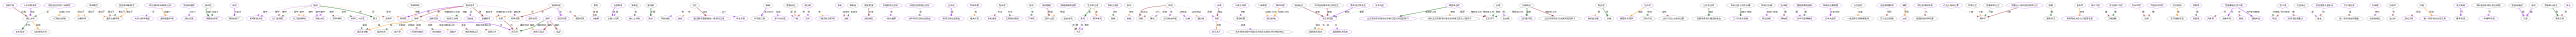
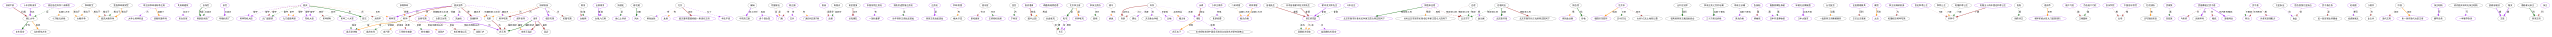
  digraph {
    node [color=purple fontname=FangSong]
    edge [color=brown fontname=FangSong style=dashed]
    "辅仁大学" [color=gray40]
    "府邸产权"
    "女生宿舍"
    "北京师范大学" [color=gray40]
    "和珅财宝" [color=gray40]
    "大额存单" [color=gray40]
    "嘉庆大额存单" [color=gray40]
    "意指和珅家财宝" [color=gray40]
    "恭王府和珅府邸恭王府"
    "大学士和珅私邸"
    "清朝乾隆年间"
    "其府邸建筑"
    "居住宫室"
    "该寺院" [color=gray40]
    "明朝廷供应厂"
    "明朝供应厂" [color=gray40]
    "寺院"
    "嘉庆"
    "九门提督职"
    "九门提督两职"
    "军机大臣"
    "和珅军机大臣"
    "和珅府时" [color=gray40]
    "和珅二十大罪"
    "和珅罪"
    "郡王" [color=gray40]
    "永璘卒" [color=gray40]
    "财富" [color=gray40]
    "白银两"
    "白银八亿两" [color=gray40]
    "全部财富"
    "嘉庆皇帝" [color=gray40]
    "宅第" [color=gray40]
    "这座宅第"
    "给郡王永璘" [color=gray40]
    "和珅" [color=gray40]
    "兄妹情"
    "和珅宅第" [color=gray40]
    "旨赐和珅"
    "庆王府" [color=gray40]
    "嘉乐堂诗集"
    "嘉庆年间" [color=gray40]
    "贪污罪" [color=gray40]
    "三等轻车都尉"
    "轻车都尉"
    "花院内"
    "独乐峰假山石" [color=gray40]
    "花院门内" [color=gray40]
    "清朝史" [color=gray40]
    "侯仁之评价"
    "修宅建" [color=gray40]
    "风水"
    "北京" [color=gray40]
    "两条龙脉" [color=gray40]
    "龙脉"
    "最完整布置最精细一座清代王府"
    "华北平原"
    "编辑" [color=gray40]
    "中东西三路" [color=gray40]
    "多个四合院"
    "明显标志" [color=gray40]
    "门脸"
    n63 [label="间正殿"]
    "五间"
    "门脸5间正殿7间"
    "路由"
    "北都"
    "每路由" [color=gray40]
    "殿堂屋顶" [color=gray40]
    "绿琉璃瓦"
    "东路前院正房名"
    "一架长藤萝"
    "东路后进院落正房名"
    "当年恭亲王奕欣起居处"
    "正房名"
    "恭亲王奕欣起居处"
    "楠木厅堂" [color=gray40]
    "和珅房屋"
    "嘉乐堂" [color=gray40]
    "祭祀场所"
    "王府祭祀场所"
    "皇宫" [color=gray40]
    "宁寿宫"
    "园中之园" [color=gray40]
    "曲径通幽"
    "戏楼南端明道斋"
    "此处私宅" [color=gray40]
    "庆王" [color=gray40]
    "私宅"
    "慈禧" [color=gray40]
    "恭亲王奕忻"
    "驸马" [color=gray40]
    "娇纵"
    "府邸"
    "庆王名下"
    "艺术师范学院中国音乐学院文化部艺术研究院单位" [color=gray40]
    "复辟经费" [color=gray40]
    "小恭王溥伟"
    "二弟溥儒" [color=gray40]
    "银元价格"
    "原先居住溥伟二弟溥儒"
    "十万银元价格" [color=gray40]
    "溥伟溥儒"
    "国家机关宿舍" [color=gray40]
    "恭王府花园"
    "某国家机关宿舍"
    "北京市下" [color=gray40]
    "周恩来总理"
    "当时北京市副市长著名红学家王昆仑人陪同下" [color=gray40]
    "北京市副市长著名红学家王昆仑同志陪同下"
    "总理" [color=gray40]
    "政治家" [color=gray40]
    "周总理" [color=gray40]
    "有的政治家"
    "谷牧" [color=gray40]
    "北京市"
    "朝阳区东四环"
    "2500万元" [color=gray40]
    "大约1亿元土地转让费" [color=gray40]
    "山中定次郎" [color=gray40]
    "在两场恭亲王藏品拍卖会" [color=gray40]
    "恭亲王奕七百件珍藏" [color=gray40]
    "三十万美元价格"
    "恭亲王珍藏" [color=gray40]
    "美元价格"
    "告身帖"
    "博物馆"
    "日本书道博物馆"
    "唐颜真卿告身帖"
    "宋易元吉聚猿图"
    "日本大阪市"
    "台北故宫" [color=gray40]
    "一批原恭王府紫檀家具" [color=gray40]
    "它们北京老家" [color=gray40]
    "这批紫檀家具"
    "康熙"
    "太后"
    "府邸前身" [color=gray40]
    "乾隆宅第" [color=gray40]
    "权臣宅第"
    "乾隆权臣和珅宅第" [color=gray40]
    "恭王府府邸前身"
    "和珅子" [color=gray40]
-   "固伦和孝公主" [label="亿元土地转让费"]
+   "固伦和孝公主"
    "和孝公主" [color=gray40]
    "乾隆和孝公主" [color=gray40]
    "乾隆五十四年固伦和孝公主"
    "溥伟" [color=gray40]
    "清朝" [color=gray40]
    "爵位" [color=gray40]
    "天主教会学校" [color=gray40]
    "文物"
    "藏文物"
    "乾隆" [color=gray40]
    "御前侍卫" [color=gray40]
    "嘉庆帝" [color=gray40]
    "和珅军机大臣九门提督官职"
    "永璘"
    "北京恭王府" [color=gray40]
    "和珅私宅"
    "江南园林" [color=gray40]
    "能工巧匠"
    "百名能工巧匠"
    "张嘴和珅" [color=gray40]
    "咸丰皇帝"
    "恭亲王奕訢"
    "皇帝"
    "奕訢" [color=gray40]
    "十年后利滚利"
    "谷牧同志" [color=gray40]
    "北京图书馆"
    "北京市副市长汪光涛同志陪同下" [color=gray40]
    "出恭" [color=gray40]
    "音乐学院"
    "中国音乐学院"
    "首相先生" [color=gray40]
    "日本首相桥本龙太郎先生" [color=gray40]
    "桥本龙太郎先生"
    "日本先生"
    "北京报纸" [color=gray40]
    "天气预报栏目" [color=gray40]
    "厉家菜"
    "宫廷菜"
    "厉善麟祖父厉子嘉"
    "内务府"
    "光绪年间" [color=gray40]
    "都统"
    "清朝同治"
    "厉子嘉"
    "同治"
    "许多宫廷菜配方"
    "太监队伍" [color=gray40]
    "食盒" [color=gray40]
    "浩浩荡荡太监队伍"
    "统一皇宫里这些膳食" [color=gray40]
    "厉子嘉任务"
    "伯虎敦铭文" [color=gray40]
    "此扇面"
    "行楷书" [color=gray40]
    "金文作" [color=gray40]
    "中国" [color=gray40]
    "清代王府"
    "唯一保存清代大型王府"
    "啸亭杂录" [color=gray40]
    "亲王昭梿"
    "清代嘉庆年间礼亲王昭梿" [color=gray40]
    "一本啸亭杂录"
    "故睿庙籍没" [color=gray40]
    "王居" [color=gray40]
    "籍没" [color=gray40]
    "僧格林沁亲王" [color=gray40]
    "恭亲王府" [color=gray40]
    "亲王"
    "辅仁大学" -> "女生宿舍" [color=darkgreen label="扩充" style=bold]
    "辅仁大学" -> "北京师范大学" [color=darkorange label="组织" style=bold]
    "府邸产权" -> "辅仁大学" [label="归属" style=bold]
    "和珅财宝" -> "大额存单" [color=darkorange label="相当于"]
    "和珅财宝" -> "大额存单" [color=darkorange label="相当于" style=dotted]
    "和珅财宝" -> "嘉庆大额存单" [color=darkorange label="相当于"]
    "和珅财宝" -> "嘉庆大额存单" [label="相当于" style=dotted]
    "意指和珅家财宝" -> "嘉庆大额存单" [color=darkgreen label="相当于" style=dotted]
    "意指和珅家财宝" -> "嘉庆大额存单" [color=darkorange label="相当于" style=bold]
    "恭王府和珅府邸恭王府" -> "大学士和珅私邸" [color=purple label="为"]
    "恭王府和珅府邸恭王府" -> "清朝乾隆年间" [color=darkorange label="始建于" style=bold]
    "其府邸建筑" -> "居住宫室" [color=purple label="仅次于" style=dotted]
    "该寺院" -> "明朝廷供应厂" [color=darkgreen label="荒废" style=bold]
    "该寺院" -> "明朝廷供应厂" [color=darkgreen label="沦落为"]
    "寺院" -> "明朝供应厂" [color=purple label="沦落为" style=bold]
    "嘉庆" -> "九门提督职" [label="褫夺"]
    "嘉庆" -> "九门提督职" [color=darkgreen label="褫夺"]
    "嘉庆" -> "九门提督两职" [color=darkorange label="褫夺" style=dotted]
    "嘉庆" -> "九门提督两职" [color=darkorange label="褫夺" style=dotted]
    "嘉庆" -> "军机大臣" [color=purple label="褫夺"]
    "嘉庆" -> "军机大臣" [color=purple label="褫夺"]
    "嘉庆" -> "和珅军机大臣" [color=purple label="褫夺"]
    "嘉庆" -> "和珅军机大臣" [color=purple label="褫夺" style=dotted]
    "嘉庆" -> "和珅府时" [label="查抄" style=dotted]
    "嘉庆" -> "和珅二十大罪" [color=darkgreen label="宣布" style=dotted]
    "嘉庆" -> "和珅罪" [color=darkorange label="宣布" style=dotted]
    "嘉庆" -> "郡王" [color=darkgreen label="庆" style=bold]
    "嘉庆" -> "永璘卒" [label="庆" style=dotted]
    "财富" -> "白银两" [label="值"]
    "财富" -> "白银两" [color=darkgreen label="值" style=dotted]
    "全部财富" -> "白银八亿两" [color=purple label="值" style=bold]
    "全部财富" -> "白银八亿两" [color=purple label="值"]
    "嘉庆皇帝" -> "和珅罪" [color=purple label="列" style=bold]
    "嘉庆皇帝" -> "宅第" [label="转赐给郡王永璘" style=dotted]
    "嘉庆皇帝" -> "宅第" [color=darkorange label="赐其弟" style=dotted]
    "嘉庆皇帝" -> "这座宅第" [color=darkorange label="转赐给郡王永璘"]
    "嘉庆皇帝" -> "给郡王永璘" [color=darkgreen label="转赐" style=dotted]
    "嘉庆皇帝" -> "和珅" [label="降" style=bold]
    "嘉庆皇帝" -> "兄妹情" [color=purple label="念"]
    "嘉庆皇帝" -> "和珅宅第" [color=purple label="赐其弟"]
    "嘉庆皇帝" -> "旨赐和珅" [label="降" style=bold]
    "宅第" -> "庆王府" [label="为" style=bold]
    "这座宅第" -> "庆王府" [color=purple label="为" style=bold]
    "和珅" -> "嘉乐堂诗集" [color=darkorange label="有" style=bold]
    "和珅" -> "嘉乐堂诗集" [color=darkgreen label="留有" style=dotted]
    "和珅" -> "嘉乐堂诗集" [color=darkgreen label="留" style=dotted]
    "和珅" -> "嘉庆年间" [color=darkgreen label="抄家处"]
    "和珅" -> "贪污罪" [color=darkorange label="抄家处"]
    "和珅" -> "三等轻车都尉" [label="承袭"]
    "和珅" -> "轻车都尉" [color=darkgreen label="承袭" style=dotted]
    "和珅" -> "花院内" [color=darkorange label="竖起乐峰假山石" style=dotted]
    "和珅" -> "独乐峰假山石" [label="竖起"]
    "和珅" -> "花院门内" [label="竖起乐峰假山石" style=dotted]
    "清朝史" -> "侯仁之评价" [color=darkgreen label="是" style=dotted]
    "修宅建" -> "风水" [color=darkgreen label="注重" style=bold]
    "北京" -> "两条龙脉" [color=purple label="有" style=dotted]
    "北京" -> "龙脉" [color=darkorange label="有" style=dotted]
    "北京" -> "最完整布置最精细一座清代王府" [label="现存" style=bold]
    "北京" -> "华北平原" [color=purple label="位于"]
    "编辑" -> "中东西三路" [color=purple label="恭王府分" style=bold]
    "编辑" -> "多个四合院" [color=purple label="组成" style=dotted]
    "明显标志" -> "门脸" [color=purple label="是" style=dotted]
    "明显标志" -> "门脸" [color=darkorange label="是"]
    n63 -> "门脸" [label="有" style=dotted]
    n63 -> "五间" [color=purple label="有" style=dotted]
    n63 -> "门脸5间正殿7间" [color=darkorange label="有" style=dotted]
    "路由" -> "北都" [label="是贯穿" style=dotted]
    "每路由" -> "北都" [color=darkgreen label="是贯穿" style=dotted]
    "殿堂屋顶" -> "绿琉璃瓦" [label="采用" style=bold]
    "东路前院正房名" -> "一架长藤萝" [color=purple label="有" style=dotted]
    "东路后进院落正房名" -> "当年恭亲王奕欣起居处" [color=darkgreen label="是" style=dotted]
    "正房名" -> "恭亲王奕欣起居处" [color=purple label="是" style=bold]
    "和珅房屋" -> "楠木厅堂" [color=darkorange label="有"]
    "嘉乐堂" -> "祭祀场所" [label="作为"]
    "嘉乐堂" -> "王府祭祀场所" [color=darkgreen label="作为" style=dotted]
    "皇宫" -> "宁寿宫" [color=darkgreen label="内"]
    "曲径通幽" -> "园中之园" [label="构成" style=bold]
    "戏楼南端明道斋" -> "园中之园" [color=darkorange label="构成" style=dotted]
    "此处私宅" -> "庆王" [label="给"]
    "私宅" -> "庆王" [color=darkgreen label="赠"]
    "私宅" -> "庆王" [color=purple label="给"]
    "私宅" -> "庆王" [color=purple label="赠给"]
    "恭亲王奕忻" -> "慈禧" [color=darkgreen label="协同" style=dotted]
    "驸马" -> "娇纵" [color=darkorange label="倚仗" style=dotted]
    "府邸" -> "庆王名下" [color=darkorange label="归到" style=bold]
    "府邸" -> "艺术师范学院中国音乐学院文化部艺术研究院单位" [color=purple label="使用"]
    "小恭王溥伟" -> "复辟经费" [color=purple label="筹集" style=dotted]
    "二弟溥儒" -> "银元价格" [color=darkorange label="卖辅仁大学"]
    "原先居住溥伟二弟溥儒" -> "辅仁大学" [color=darkgreen label="卖"]
    "原先居住溥伟二弟溥儒" -> "十万银元价格" [color=darkorange label="卖辅仁大学" style=dotted]
    "溥伟溥儒" -> "银元价格" [color=darkorange label="卖辅仁大学" style=bold]
    "恭王府花园" -> "国家机关宿舍" [color=darkgreen label="改为" style=dotted]
    "恭王府花园" -> "国家机关宿舍" [color=darkorange label="为"]
    "恭王府花园" -> "国家机关宿舍" [color=darkorange label="改" style=dotted]
    "恭王府花园" -> "某国家机关宿舍" [color=purple label="为" style=dotted]
    "周恩来总理" -> "北京市下" [label="视察" style=dotted]
    "周恩来总理" -> "北京市下" [label="视察恭王府"]
    "周恩来总理" -> "当时北京市副市长著名红学家王昆仑人陪同下" [color=darkorange label="视察"]
    "周恩来总理" -> "北京市副市长著名红学家王昆仑同志陪同下" [color=darkgreen label="视察恭王府" style=bold]
    "总理" -> "北京市下" [color=darkgreen label="视察"]
    "总理" -> "北京市下" [label="视察恭王府" style=dotted]
    "总理" -> "政治家" [color=purple label="惯" style=dotted]
    "周总理" -> "有的政治家" [color=darkorange label="惯" style=dotted]
    "周总理" -> "谷牧" [color=darkgreen label="找" style=bold]
    "北京市" -> "朝阳区东四环" [color=darkorange label="地处" style=bold]
    "北京市" -> "2500万元" [color=darkgreen label="投资" style=dotted]
    "北京市" -> "大约1亿元土地转让费" [label="损失"]
    "山中定次郎" -> "在两场恭亲王藏品拍卖会" [color=darkgreen label="组织" style=bold]
    "恭亲王奕七百件珍藏" -> "三十万美元价格" [color=darkgreen label="流散于各地" style=bold]
    "恭亲王珍藏" -> "美元价格" [color=purple label="流散于各地"]
    "告身帖" -> "博物馆" [label="藏"]
    "告身帖" -> "日本书道博物馆" [color=purple label="藏" style=dotted]
    "唐颜真卿告身帖" -> "日本书道博物馆" [color=darkgreen label="藏" style=dotted]
    "宋易元吉聚猿图" -> "日本大阪市" [color=purple label="立美术馆" style=bold]
    "台北故宫" -> "一批原恭王府紫檀家具" [color=darkorange label="珍藏"]
    "这批紫檀家具" -> "它们北京老家" [label="回到" style=dotted]
    "康熙" -> "太后" [color=darkorange label="写给" style=bold]
    "府邸前身" -> "宅第" [color=darkorange label="为"]
    "府邸前身" -> "和珅宅第" [label="为" style=bold]
    "府邸前身" -> "乾隆宅第" [label="为"]
    "府邸前身" -> "权臣宅第" [color=purple label="为" style=bold]
    "恭王府府邸前身" -> "乾隆权臣和珅宅第" [label="为"]
    "固伦和孝公主" -> "和珅子" [label="下嫁" style=dotted]
    "和孝公主" -> "和珅子" [color=darkorange label="下嫁"]
    "乾隆和孝公主" -> "和珅子" [color=darkgreen label="下嫁"]
    "乾隆五十四年固伦和孝公主" -> "和珅子" [label="下嫁" style=bold]
    "溥伟" -> "府邸" [color=purple label="承袭" style=dotted]
    "溥伟" -> "清朝" [label="居住至" style=bold]
    "溥伟" -> "清朝" [label="灭亡" style=dotted]
    "溥伟" -> "爵位" [color=purple label="承袭"]
    "溥伟" -> "天主教会学校" [color=purple label="给"]
    "溥伟" -> "文物" [color=purple label="抄家处"]
    "溥伟" -> "藏文物" [color=darkorange label="卖给商会" style=dotted]
    "乾隆" -> "御前侍卫" [color=darkgreen label="擢"]
    "嘉庆帝" -> "和珅军机大臣九门提督官职" [color=darkorange label="使用" style=bold]
    "永璘" -> "府邸" [label="燕居" style=bold]
    "北京恭王府" -> "私宅" [color=darkgreen label="是" style=bold]
    "北京恭王府" -> "和珅私宅" [color=darkorange label="是" style=bold]
    "能工巧匠" -> "江南园林" [label="融" style=dotted]
    "百名能工巧匠" -> "江南园林" [color=darkgreen label="融"]
    "张嘴和珅" -> "和珅" [color=darkorange label="闭嘴"]
    "咸丰皇帝" -> "庆王府" [label="赐给奕訢"]
    "咸丰皇帝" -> "恭亲王奕訢" [color=darkorange label="赐给"]
    "皇帝" -> "庆王府" [color=darkgreen label="赐给奕訢" style=bold]
    "皇帝" -> "恭亲王奕訢" [label="赐给" style=bold]
    "皇帝" -> "奕訢" [label="赐给" style=bold]
    "十年后利滚利" -> "辅仁大学" [color=purple label="代其" style=bold]
    "谷牧同志" -> "北京市下" [color=darkgreen label="视察恭王府"]
    "谷牧同志" -> "北京图书馆" [color=darkgreen label="新建" style=bold]
    "谷牧同志" -> "北京市副市长汪光涛同志陪同下" [label="视察恭王府" style=bold]
    "音乐学院" -> "出恭" [label="搬"]
    "中国音乐学院" -> "出恭" [label="搬"]
    "首相先生" -> "恭王府花园" [label="参观" style=bold]
    "日本首相桥本龙太郎先生" -> "恭王府花园" [label="参观" style=bold]
    "桥本龙太郎先生" -> "恭王府花园" [color=purple label="参观" style=bold]
    "日本先生" -> "恭王府花园" [color=darkgreen label="参观"]
    "北京报纸" -> "天气预报栏目" [color=darkorange label="有" style=bold]
    "厉家菜" -> "宫廷菜" [color=darkgreen label="属" style=dotted]
    "厉善麟祖父厉子嘉" -> "内务府" [label="任"]
    "厉善麟祖父厉子嘉" -> "光绪年间" [color=purple label="任" style=bold]
    "厉善麟祖父厉子嘉" -> "都统" [label="任" style=dotted]
    "厉善麟祖父厉子嘉" -> "清朝同治" [color=purple label="任内务府都统" style=bold]
    "厉子嘉" -> "同治" [color=darkgreen label="任都统" style=dotted]
    "厉子嘉" -> "同治" [label="任内务府"]
    "厉子嘉" -> "许多宫廷菜配方" [label="教"]
    "太监队伍" -> "食盒" [color=purple label="抬"]
    "浩浩荡荡太监队伍" -> "食盒" [label="抬"]
    "厉子嘉任务" -> "统一皇宫里这些膳食" [label="是"]
    "此扇面" -> "伯虎敦铭文" [color=purple label="彝召" style=dotted]
    "行楷书" -> "金文作" [label="作"]
    "中国" -> "清代王府" [label="现存" style=dotted]
    "中国" -> "唯一保存清代大型王府" [color=darkorange label="现存" style=bold]
    "亲王昭梿" -> "啸亭杂录" [color=purple label="写" style=bold]
    "清代嘉庆年间礼亲王昭梿" -> "一本啸亭杂录" [color=purple label="写" style=dotted]
    "故睿庙籍没" -> "王居" [color=purple label="赐" style=bold]
    "籍没" -> "王居" [color=purple label="赐" style=bold]
    "僧格林沁亲王" -> "恭亲王府" [color=darkgreen label="到" style=bold]
    "亲王" -> "恭亲王府" [label="到" style=dotted]
  }
